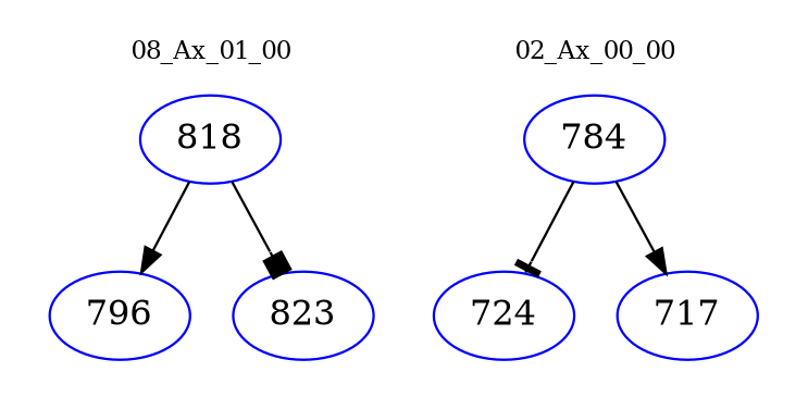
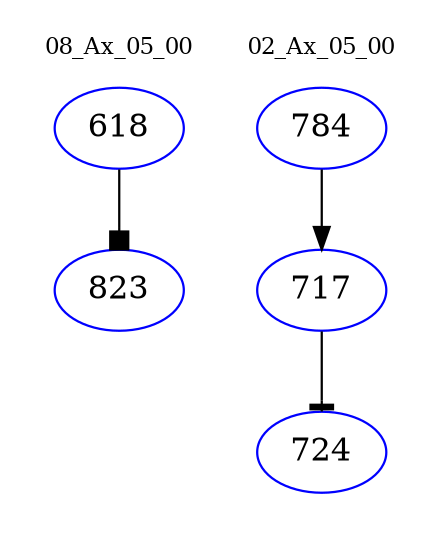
  digraph {
    node [color=blue]
    edge [arrowhead=normal color=black]
-   n1 [label=818]
-   n2 [label=796]
+   n1 [label=618]
    n3 [label=823]
    n4 [label=784]
    n5 [label=724]
    n6 [label=717]
    subgraph cluster_1 {
      color=white
      fontsize=10
-     label="08_Ax_01_00"
+     label="08_Ax_05_00"
      n1
-     n2
      n3
    }
    subgraph cluster_2 {
      color=white
      fontsize=10
-     label="02_Ax_00_00"
+     label="02_Ax_05_00"
      n4
      n5
      n6
    }
-   n1 -> n2
    n1 -> n3 [arrowhead=box]
-   n4 -> n5 [arrowhead=tee]
+   n6 -> n5 [arrowhead=tee]
    n4 -> n6
  }
